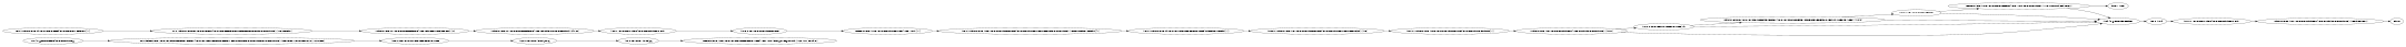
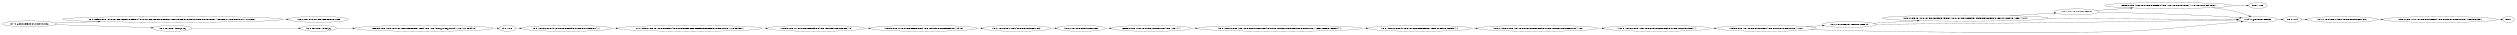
  digraph {
    fontname=Lato
    rankdir=LR
    node [fontname=Lato]
    edge [fontname=Lato]
    "r17 := @parameter0: java.lang.String[]"
    "r0 = staticinvoke <javax.crypto.SecretKeyFactory: javax.crypto.SecretKeyFactory getInstance(java.lang.String,java.lang.String)>(\"PBKDF2WithHmacSHA1\", \"SunJCE\")"
    "$r18 = new javax.crypto.spec.PBEKeySpec"
    "$r3 = newarray (char)[112]"
    "$r2 = newarray (byte)[1]"
    "specialinvoke $r18.<javax.crypto.spec.PBEKeySpec: void <init>(char[],byte[],int,int)>($r3, $r2, 1024, 8)"
+   "r4 = $r18"
    "r5 = virtualinvoke r4.<java.lang.Object: java.lang.Class getClass()>()"
    "r6 = virtualinvoke r5.<java.lang.Class: java.lang.reflect.Field getDeclaredField(java.lang.String)>(\"keyLength\")"
    "virtualinvoke r6.<java.lang.reflect.Field: void setAccessible(boolean)>(1)"
    "virtualinvoke r6.<java.lang.reflect.Field: void setInt(java.lang.Object,int)>(r4, -8)"
    "$r8 = <java.lang.System: java.io.PrintStream out>"
    "$r19 = new java.lang.StringBuilder"
    "specialinvoke $r19.<java.lang.StringBuilder: void <init>()>()"
    "$r9 = virtualinvoke $r19.<java.lang.StringBuilder: java.lang.StringBuilder append(java.lang.String)>(\"pbeks.getKeyLength(): \")"
    "$i0 = virtualinvoke r4.<javax.crypto.spec.PBEKeySpec: int getKeyLength()>()"
    "$r10 = virtualinvoke $r9.<java.lang.StringBuilder: java.lang.StringBuilder append(int)>($i0)"
    "$r11 = virtualinvoke $r10.<java.lang.StringBuilder: java.lang.String toString()>()"
    "virtualinvoke $r8.<java.io.PrintStream: void println(java.lang.String)>($r11)"
    "$r21 = (java.security.spec.KeySpec) r4"
    "$r14 := @caughtexception"
    "virtualinvoke r0.<javax.crypto.SecretKeyFactory: javax.crypto.SecretKey generateSecret(java.security.spec.KeySpec)>($r21)"
    "r15 = $r14"
    "$r20 = new java.lang.Exception"
    "specialinvoke $r20.<java.lang.Exception: void <init>(java.lang.String)>(\"We shouldn\'t get here.\")"
    "throw $r20"
    "$r16 = <java.lang.System: java.io.PrintStream out>"
    "virtualinvoke $r16.<java.io.PrintStream: void println(java.lang.String)>(\"Test Passed.\")"
    return
    "r17 := @parameter0: java.lang.String[]" -> "r0 = staticinvoke <javax.crypto.SecretKeyFactory: javax.crypto.SecretKeyFactory getInstance(java.lang.String,java.lang.String)>(\"PBKDF2WithHmacSHA1\", \"SunJCE\")"
    "r0 = staticinvoke <javax.crypto.SecretKeyFactory: javax.crypto.SecretKeyFactory getInstance(java.lang.String,java.lang.String)>(\"PBKDF2WithHmacSHA1\", \"SunJCE\")" -> "$r18 = new javax.crypto.spec.PBEKeySpec"
-   "$r18 = new javax.crypto.spec.PBEKeySpec" -> "$r3 = newarray (char)[112]"
+   "r17 := @parameter0: java.lang.String[]" -> "$r3 = newarray (char)[112]"
    "$r3 = newarray (char)[112]" -> "$r2 = newarray (byte)[1]"
    "$r2 = newarray (byte)[1]" -> "specialinvoke $r18.<javax.crypto.spec.PBEKeySpec: void <init>(char[],byte[],int,int)>($r3, $r2, 1024, 8)"
+   "specialinvoke $r18.<javax.crypto.spec.PBEKeySpec: void <init>(char[],byte[],int,int)>($r3, $r2, 1024, 8)" -> "r4 = $r18"
+   "r4 = $r18" -> "r5 = virtualinvoke r4.<java.lang.Object: java.lang.Class getClass()>()"
    "r5 = virtualinvoke r4.<java.lang.Object: java.lang.Class getClass()>()" -> "r6 = virtualinvoke r5.<java.lang.Class: java.lang.reflect.Field getDeclaredField(java.lang.String)>(\"keyLength\")"
    "r6 = virtualinvoke r5.<java.lang.Class: java.lang.reflect.Field getDeclaredField(java.lang.String)>(\"keyLength\")" -> "virtualinvoke r6.<java.lang.reflect.Field: void setAccessible(boolean)>(1)"
    "virtualinvoke r6.<java.lang.reflect.Field: void setAccessible(boolean)>(1)" -> "virtualinvoke r6.<java.lang.reflect.Field: void setInt(java.lang.Object,int)>(r4, -8)"
    "virtualinvoke r6.<java.lang.reflect.Field: void setInt(java.lang.Object,int)>(r4, -8)" -> "$r8 = <java.lang.System: java.io.PrintStream out>"
    "$r8 = <java.lang.System: java.io.PrintStream out>" -> "$r19 = new java.lang.StringBuilder"
    "$r19 = new java.lang.StringBuilder" -> "specialinvoke $r19.<java.lang.StringBuilder: void <init>()>()"
    "specialinvoke $r19.<java.lang.StringBuilder: void <init>()>()" -> "$r9 = virtualinvoke $r19.<java.lang.StringBuilder: java.lang.StringBuilder append(java.lang.String)>(\"pbeks.getKeyLength(): \")"
    "$r9 = virtualinvoke $r19.<java.lang.StringBuilder: java.lang.StringBuilder append(java.lang.String)>(\"pbeks.getKeyLength(): \")" -> "$i0 = virtualinvoke r4.<javax.crypto.spec.PBEKeySpec: int getKeyLength()>()"
    "$i0 = virtualinvoke r4.<javax.crypto.spec.PBEKeySpec: int getKeyLength()>()" -> "$r10 = virtualinvoke $r9.<java.lang.StringBuilder: java.lang.StringBuilder append(int)>($i0)"
    "$r10 = virtualinvoke $r9.<java.lang.StringBuilder: java.lang.StringBuilder append(int)>($i0)" -> "$r11 = virtualinvoke $r10.<java.lang.StringBuilder: java.lang.String toString()>()"
    "$r11 = virtualinvoke $r10.<java.lang.StringBuilder: java.lang.String toString()>()" -> "virtualinvoke $r8.<java.io.PrintStream: void println(java.lang.String)>($r11)"
    "virtualinvoke $r8.<java.io.PrintStream: void println(java.lang.String)>($r11)" -> "$r21 = (java.security.spec.KeySpec) r4"
    "virtualinvoke $r8.<java.io.PrintStream: void println(java.lang.String)>($r11)" -> "$r14 := @caughtexception"
    "$r21 = (java.security.spec.KeySpec) r4" -> "$r14 := @caughtexception"
    "$r21 = (java.security.spec.KeySpec) r4" -> "virtualinvoke r0.<javax.crypto.SecretKeyFactory: javax.crypto.SecretKey generateSecret(java.security.spec.KeySpec)>($r21)"
    "$r14 := @caughtexception" -> "r15 = $r14"
    "virtualinvoke r0.<javax.crypto.SecretKeyFactory: javax.crypto.SecretKey generateSecret(java.security.spec.KeySpec)>($r21)" -> "$r14 := @caughtexception"
    "virtualinvoke r0.<javax.crypto.SecretKeyFactory: javax.crypto.SecretKey generateSecret(java.security.spec.KeySpec)>($r21)" -> "$r20 = new java.lang.Exception"
    "r15 = $r14" -> "$r16 = <java.lang.System: java.io.PrintStream out>"
    "$r20 = new java.lang.Exception" -> "$r14 := @caughtexception"
    "$r20 = new java.lang.Exception" -> "specialinvoke $r20.<java.lang.Exception: void <init>(java.lang.String)>(\"We shouldn\'t get here.\")"
    "specialinvoke $r20.<java.lang.Exception: void <init>(java.lang.String)>(\"We shouldn\'t get here.\")" -> "$r14 := @caughtexception"
    "specialinvoke $r20.<java.lang.Exception: void <init>(java.lang.String)>(\"We shouldn\'t get here.\")" -> "throw $r20"
    "$r16 = <java.lang.System: java.io.PrintStream out>" -> "virtualinvoke $r16.<java.io.PrintStream: void println(java.lang.String)>(\"Test Passed.\")"
    "virtualinvoke $r16.<java.io.PrintStream: void println(java.lang.String)>(\"Test Passed.\")" -> return
  }
